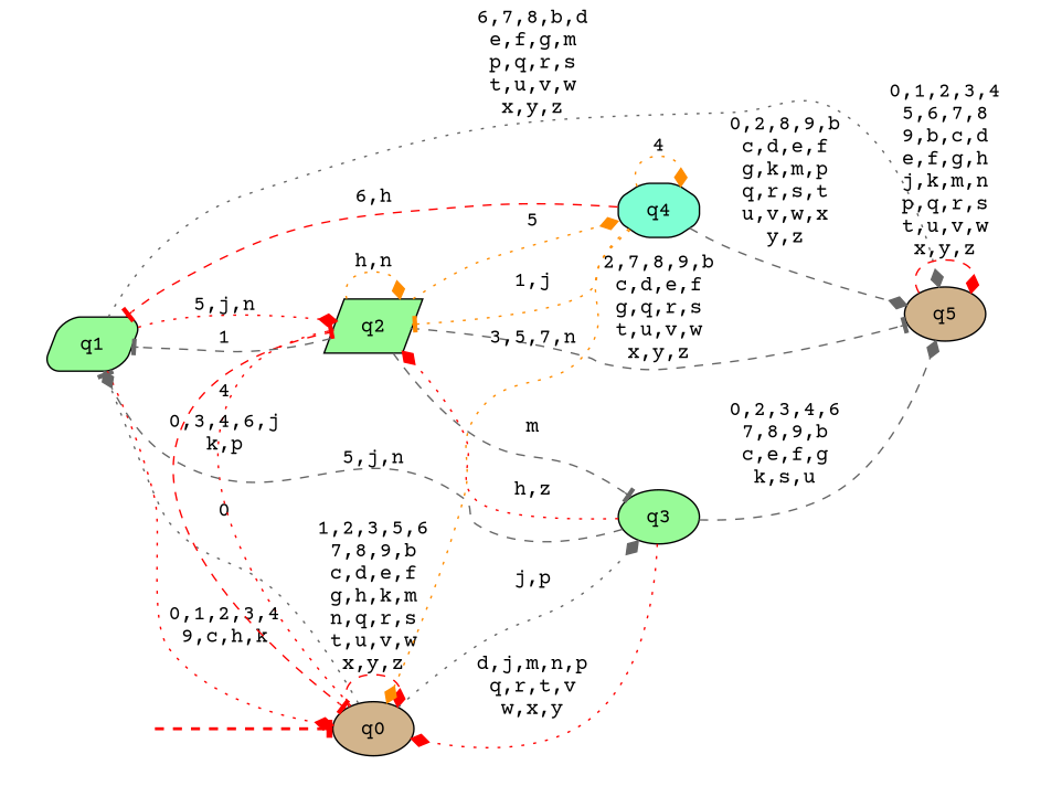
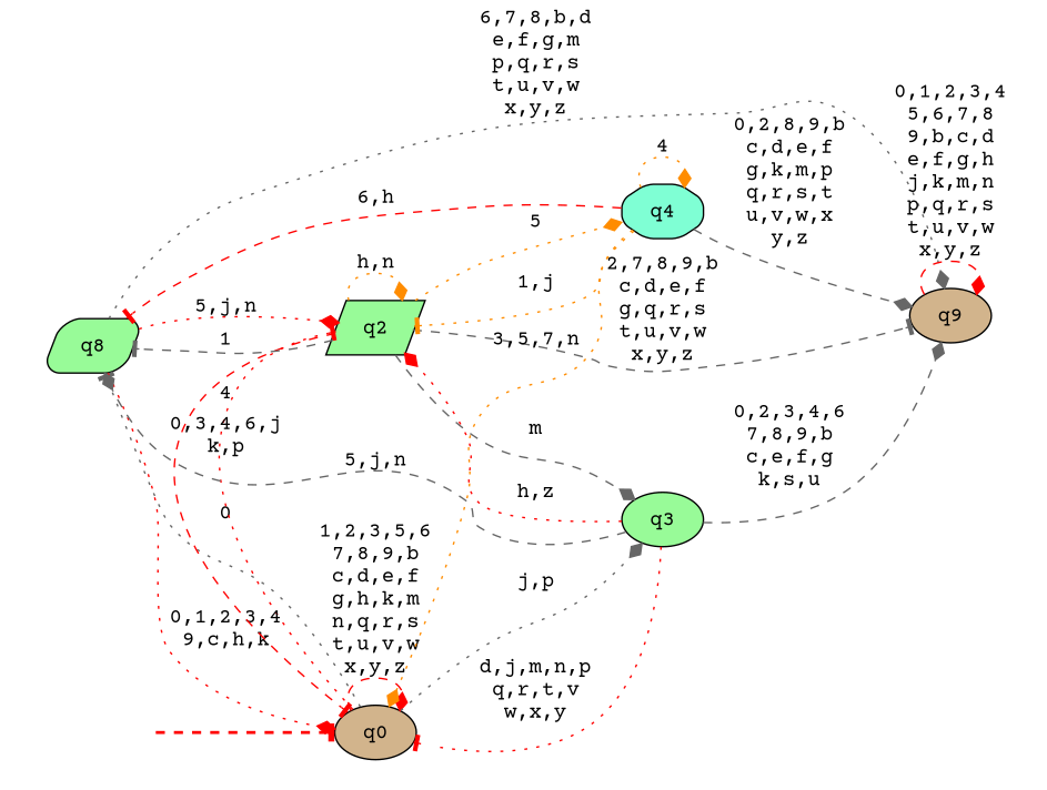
  digraph {
    fontname="Courier Prime"
    rankdir=LR
    node [fontname="Courier Prime" shape=ellipse style="rounded,filled" color=black fillcolor=palegreen]
    edge [arrowhead=diamond color=red fontname="Courier Prime" style=dotted]
    __start0 [height=0 shape=none style=invis width=0 color="" fillcolor=""]
    n2 [fillcolor=tan label=q0]
-   n3 [label=q1 shape=parallelogram]
+   n3 [label=q8 shape=parallelogram]
    n4 [label=q2 shape=parallelogram style=filled]
    n5 [label=q3 style=filled]
-   n6 [fillcolor=tan label=q5 style=filled]
+   n6 [fillcolor=tan label=q9 style=filled]
    n7 [fillcolor=aquamarine label=q4 shape=octagon]
    subgraph cluster_1 {
      nodesep=0.15
      ranksep=0.15
      style=invis
      __start0
      n2
    }
    __start0 -> n2 [arrowhead=tee penwidth=2 style=dashed]
    n2 -> n2 [label="1,2,3,5,6\n7,8,9,b\nc,d,e,f\ng,h,k,m\nn,q,r,s\nt,u,v,w\nx,y,z" style=dashed]
    n2 -> n3 [arrowhead=tee color=gray40 label=0]
    n2 -> n4 [arrowhead=tee label=4]
    n2 -> n5 [color=gray40 label="j,p"]
    n3 -> n2 [label="0,1,2,3,4\n9,c,h,k"]
    n3 -> n4 [label="5,j,n"]
    n3 -> n6 [color=gray40 label="6,7,8,b,d\ne,f,g,m\np,q,r,s\nt,u,v,w\nx,y,z"]
    n4 -> n2 [arrowhead=tee label="0,3,4,6,j\nk,p" style=dashed]
    n4 -> n3 [arrowhead=tee color=gray40 label=1 style=dashed]
    n4 -> n4 [color=darkorange label="h,n"]
-   n4 -> n5 [arrowhead=tee color=gray40 label=m style=dashed]
+   n4 -> n5 [color=gray40 label=m style=dashed]
    n4 -> n6 [arrowhead=tee color=gray40 label="2,7,8,9,b\nc,d,e,f\ng,q,r,s\nt,u,v,w\nx,y,z" style=dashed]
    n4 -> n7 [color=darkorange label=5]
-   n5 -> n2 [label="d,j,m,n,p\nq,r,t,v\nw,x,y"]
+   n5 -> n2 [arrowhead=tee label="d,j,m,n,p\nq,r,t,v\nw,x,y"]
    n5 -> n3 [color=gray40 label="5,j,n" style=dashed]
    n5 -> n4 [label="h,z"]
    n5 -> n6 [color=gray40 label="0,2,3,4,6\n7,8,9,b\nc,e,f,g\nk,s,u" style=dashed]
    n6 -> n6 [label="0,1,2,3,4\n5,6,7,8\n9,b,c,d\ne,f,g,h\nj,k,m,n\np,q,r,s\nt,u,v,w\nx,y,z" style=dashed]
    n7 -> n2 [color=darkorange label="3,5,7,n"]
    n7 -> n3 [arrowhead=tee label="6,h" style=dashed]
    n7 -> n4 [arrowhead=tee color=darkorange label="1,j"]
    n7 -> n6 [color=gray40 label="0,2,8,9,b\nc,d,e,f\ng,k,m,p\nq,r,s,t\nu,v,w,x\ny,z" style=dashed]
    n7 -> n7 [color=darkorange label=4]
  }
